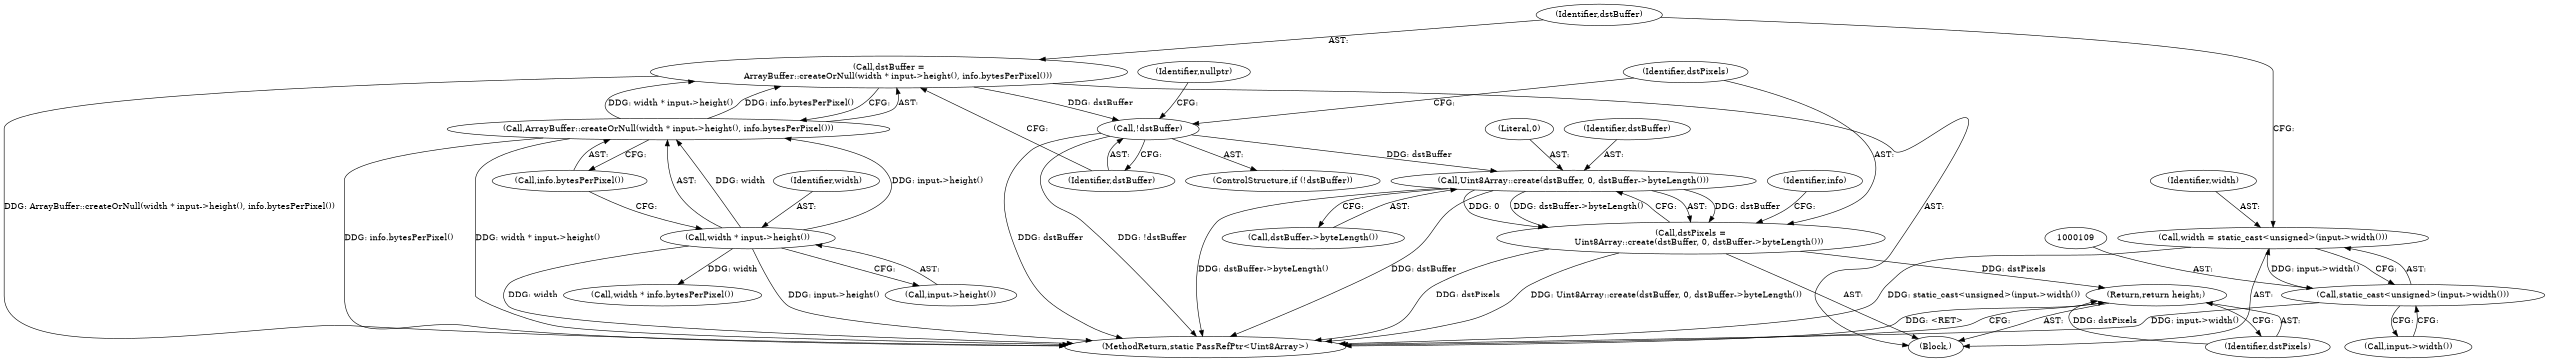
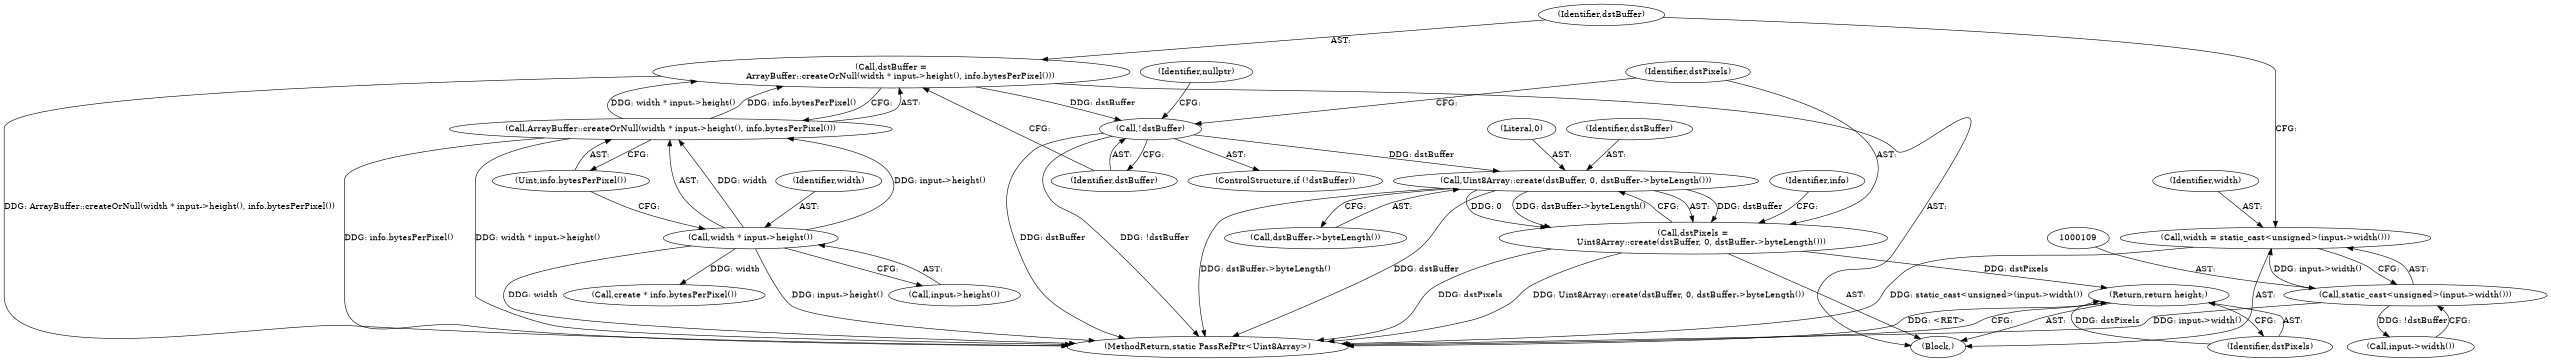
  digraph {
    n1 [label="(Call,Uint8Array::create(dstBuffer, 0, dstBuffer->byteLength()))"]
    n2 [label="(Call,dstPixels =\n      Uint8Array::create(dstBuffer, 0, dstBuffer->byteLength()))"]
    n3 [label="(Call,dstBuffer->byteLength())"]
    n4 [label="(MethodReturn,static PassRefPtr<Uint8Array>)"]
    n5 [label="(Block,)"]
    n6 [label="(Return,return height;)"]
    n7 [label="(Call,!dstBuffer)"]
    n8 [label="(ControlStructure,if (!dstBuffer))"]
    n9 [label="(Identifier,dstBuffer)"]
    n10 [label="(Call,dstBuffer =\n       ArrayBuffer::createOrNull(width * input->height(), info.bytesPerPixel()))"]
    n11 [label="(Call,ArrayBuffer::createOrNull(width * input->height(), info.bytesPerPixel()))"]
-   n12 [label="(Call,info.bytesPerPixel())"]
+   n12 [label="(Uint,info.bytesPerPixel())"]
    n13 [label="(Call,width * input->height())"]
-   n14 [label="(Call,width * info.bytesPerPixel())"]
+   n14 [label="(Call,create * info.bytesPerPixel())"]
    n15 [label="(Call,input->height())"]
    n16 [label="(Call,width = static_cast<unsigned>(input->width()))"]
    n17 [label="(Call,static_cast<unsigned>(input->width()))"]
    n18 [label="(Call,input->width())"]
    n19 [label="(Identifier,dstPixels)"]
    n20 [label="(Identifier,dstPixels)"]
    n21 [label="(Identifier,info)"]
    n22 [label="(Identifier,nullptr)"]
    n23 [label="(Identifier,dstBuffer)"]
    n24 [label="(Identifier,width)"]
    n25 [label="(Identifier,width)"]
    n26 [label="(Literal,0)"]
    n27 [label="(Identifier,dstBuffer)"]
    1000109
    n1 -> n2 [label="AST: "]
    n1 -> n2 [label="DDG: dstBuffer"]
    n1 -> n2 [label="DDG: 0"]
    n1 -> n2 [label="DDG: dstBuffer->byteLength()"]
    n1 -> n3 [label="CFG: "]
    n1 -> n4 [label="DDG: dstBuffer"]
    n1 -> n4 [label="DDG: dstBuffer->byteLength()"]
    n2 -> n1 [label="CFG: "]
    n2 -> n4 [label="DDG: Uint8Array::create(dstBuffer, 0, dstBuffer->byteLength())"]
    n2 -> n4 [label="DDG: dstPixels"]
    n2 -> n5 [label="AST: "]
    n2 -> n6 [label="DDG: dstPixels"]
    n3 -> n1 [label="AST: "]
    n4 -> n6 [label="CFG: "]
    n6 -> n4 [label="DDG: <RET>"]
    n6 -> n5 [label="AST: "]
    n6 -> n19 [label="CFG: "]
    n7 -> n1 [label="DDG: dstBuffer"]
    n7 -> n4 [label="DDG: dstBuffer"]
    n7 -> n4 [label="DDG: !dstBuffer"]
    n7 -> n8 [label="AST: "]
    n7 -> n9 [label="CFG: "]
    n9 -> n7 [label="AST: "]
    n9 -> n10 [label="CFG: "]
    n10 -> n4 [label="DDG: ArrayBuffer::createOrNull(width * input->height(), info.bytesPerPixel())"]
    n10 -> n5 [label="AST: "]
    n10 -> n7 [label="DDG: dstBuffer"]
    n10 -> n11 [label="CFG: "]
    n11 -> n4 [label="DDG: info.bytesPerPixel()"]
    n11 -> n4 [label="DDG: width * input->height()"]
    n11 -> n10 [label="AST: "]
    n11 -> n10 [label="DDG: width * input->height()"]
    n11 -> n10 [label="DDG: info.bytesPerPixel()"]
    n11 -> n12 [label="CFG: "]
    n12 -> n11 [label="AST: "]
    n12 -> n13 [label="CFG: "]
    n13 -> n4 [label="DDG: input->height()"]
    n13 -> n4 [label="DDG: width"]
    n13 -> n11 [label="AST: "]
    n13 -> n11 [label="DDG: width"]
    n13 -> n11 [label="DDG: input->height()"]
    n13 -> n14 [label="DDG: width"]
    n13 -> n15 [label="CFG: "]
    n15 -> n13 [label="AST: "]
    n16 -> n4 [label="DDG: static_cast<unsigned>(input->width())"]
    n16 -> n5 [label="AST: "]
    n16 -> n17 [label="CFG: "]
    n17 -> n4 [label="DDG: input->width()"]
    n17 -> n16 [label="AST: "]
    n17 -> n16 [label="DDG: input->width()"]
-   n17 -> n18 [label="CFG: "]
+   n17 -> n18 [label="DDG: !dstBuffer"]
    n18 -> n17 [label="CFG: "]
    n19 -> n6 [label="AST: "]
    n19 -> n6 [label="DDG: dstPixels"]
    n20 -> n2 [label="AST: "]
    n20 -> n7 [label="CFG: "]
    n21 -> n2 [label="CFG: "]
    n22 -> n7 [label="CFG: "]
    n23 -> n10 [label="AST: "]
    n23 -> n16 [label="CFG: "]
    n24 -> n16 [label="AST: "]
    n25 -> n13 [label="AST: "]
    n26 -> n1 [label="AST: "]
    n27 -> n1 [label="AST: "]
    1000109 -> n17 [label="AST: "]
  }
